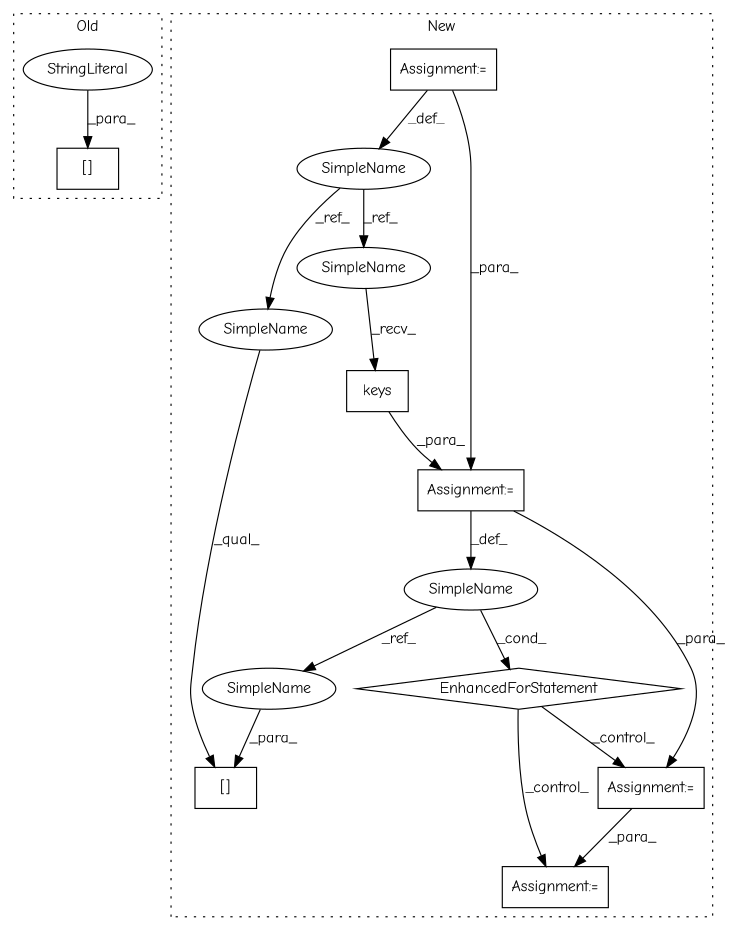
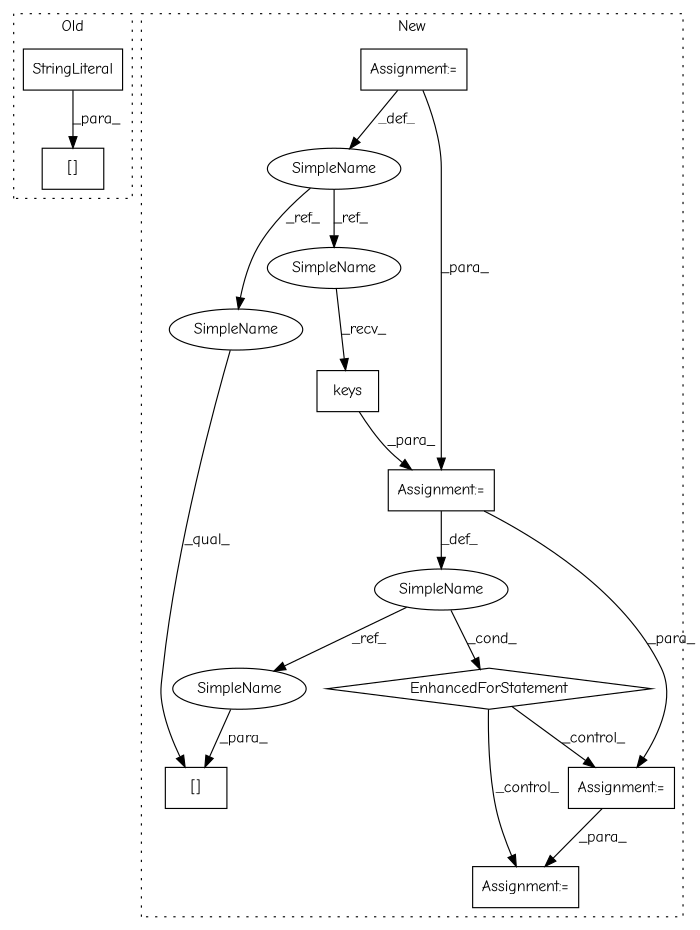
  digraph {
    fontname="Comic Neue"
    node [a=42 l=5 s="11806,11879" shape=box fontname="Comic Neue"]
    edge [fontname="Comic Neue"]
    n1 [a=2 l="4,1" label="[]" s="11703,11719"]
-   n2 [a=45 l=12 label=StringLiteral s=11707 shape=ellipse]
+   n2 [a=45 l=12 label=StringLiteral s=11707]
    n3 [a=32 l=6 label=keys s=11873]
    n4 [a=7 l="53,2" label="Assignment:="]
    n5 [a=70 l="53,2" label=EnhancedForStatement shape=diamond]
    n6 [a=2 l="6,1" label="[]" s="12009,12016"]
    n7 [l=1 label=SimpleName s=11863 shape=ellipse]
    n8 [a=7 l=1 label="Assignment:=" s=11928]
    n9 [label=SimpleName s=11595 shape=ellipse]
    n10 [a=7 label="Assignment:=" s=11595]
    n11 [a=7 l=11 label="Assignment:=" s=12017]
    n12 [label=SimpleName s=12009 shape=ellipse]
    n13 [label=SimpleName s=11867 shape=ellipse]
    n14 [l=1 label=SimpleName s=12015 shape=ellipse]
    subgraph cluster_1 {
      label=Old
      style=dotted
      n1
      n2
    }
    subgraph cluster_2 {
      label=New
      style=dotted
      n3
      n4
      n5
      n6
      n7
      n8
      n9
      n10
      n11
      n12
      n13
      n14
    }
    n2 -> n1 [label=_para_]
    n3 -> n4 [label=_para_]
    n4 -> n7 [label=_def_]
    n4 -> n8 [label=_para_]
    n5 -> n8 [label=_control_]
    n5 -> n11 [label=_control_]
    n7 -> n5 [label=_cond_]
    n7 -> n14 [label=_ref_]
    n8 -> n11 [label=_para_]
    n9 -> n12 [label=_ref_]
    n9 -> n13 [label=_ref_]
    n10 -> n4 [label=_para_]
    n10 -> n9 [label=_def_]
    n12 -> n6 [label=_qual_]
    n13 -> n3 [label=_recv_]
    n14 -> n6 [label=_para_]
  }
